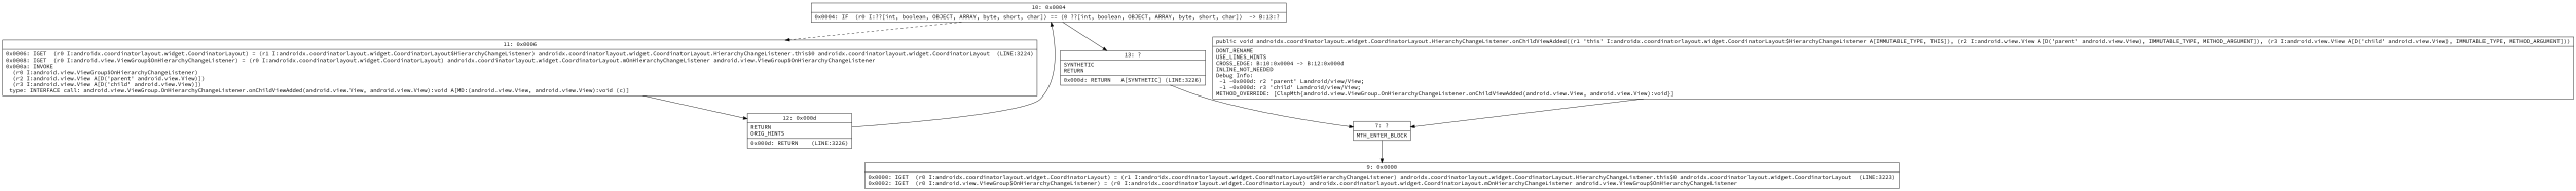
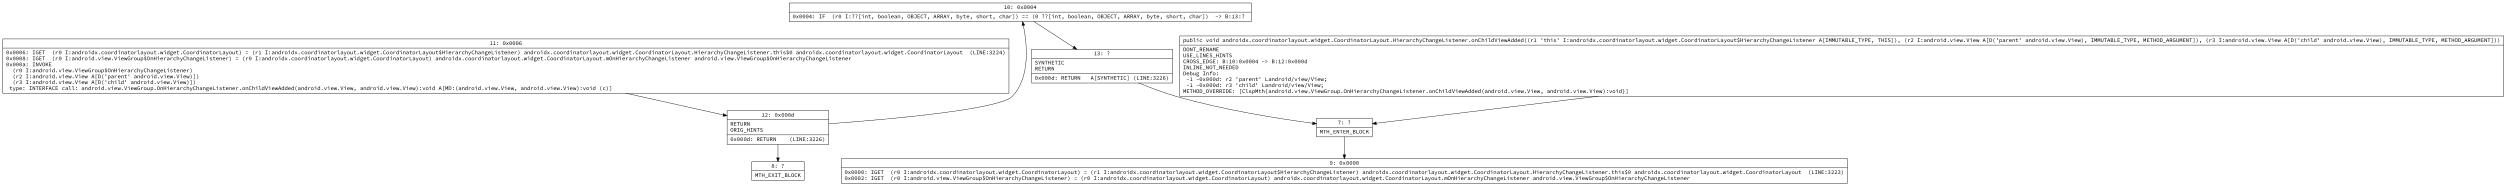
  digraph {
    fontname="Source Code Pro"
    node [fontname="Source Code Pro" shape=record]
    edge [fontname="Source Code Pro"]
    n1 [label="{7\:\ ?|MTH_ENTER_BLOCK\l}"]
    n2 [label="{9\:\ 0x0000|0x0000: IGET  (r0 I:androidx.coordinatorlayout.widget.CoordinatorLayout) = (r1 I:androidx.coordinatorlayout.widget.CoordinatorLayout$HierarchyChangeListener) androidx.coordinatorlayout.widget.CoordinatorLayout.HierarchyChangeListener.this$0 androidx.coordinatorlayout.widget.CoordinatorLayout  (LINE:3223)\l0x0002: IGET  (r0 I:android.view.ViewGroup$OnHierarchyChangeListener) = (r0 I:androidx.coordinatorlayout.widget.CoordinatorLayout) androidx.coordinatorlayout.widget.CoordinatorLayout.mOnHierarchyChangeListener android.view.ViewGroup$OnHierarchyChangeListener \l}"]
    n3 [label="{10\:\ 0x0004|0x0004: IF  (r0 I:??[int, boolean, OBJECT, ARRAY, byte, short, char]) == (0 ??[int, boolean, OBJECT, ARRAY, byte, short, char])  \-\> B:13:? \l}"]
    n4 [label="{11\:\ 0x0006|0x0006: IGET  (r0 I:androidx.coordinatorlayout.widget.CoordinatorLayout) = (r1 I:androidx.coordinatorlayout.widget.CoordinatorLayout$HierarchyChangeListener) androidx.coordinatorlayout.widget.CoordinatorLayout.HierarchyChangeListener.this$0 androidx.coordinatorlayout.widget.CoordinatorLayout  (LINE:3224)\l0x0008: IGET  (r0 I:android.view.ViewGroup$OnHierarchyChangeListener) = (r0 I:androidx.coordinatorlayout.widget.CoordinatorLayout) androidx.coordinatorlayout.widget.CoordinatorLayout.mOnHierarchyChangeListener android.view.ViewGroup$OnHierarchyChangeListener \l0x000a: INVOKE  \l  (r0 I:android.view.ViewGroup$OnHierarchyChangeListener)\l  (r2 I:android.view.View A[D('parent' android.view.View)])\l  (r3 I:android.view.View A[D('child' android.view.View)])\l type: INTERFACE call: android.view.ViewGroup.OnHierarchyChangeListener.onChildViewAdded(android.view.View, android.view.View):void A[MD:(android.view.View, android.view.View):void (c)]\l}"]
    n5 [label="{13\:\ ?|SYNTHETIC\lRETURN\l|0x000d: RETURN   A[SYNTHETIC] (LINE:3226)\l}"]
    n6 [label="{12\:\ 0x000d|RETURN\lORIG_HINTS\l|0x000d: RETURN    (LINE:3226)\l}"]
+   n7 [label="{8\:\ ?|MTH_EXIT_BLOCK\l}"]
    n8 [label="{public void androidx.coordinatorlayout.widget.CoordinatorLayout.HierarchyChangeListener.onChildViewAdded((r1 'this' I:androidx.coordinatorlayout.widget.CoordinatorLayout$HierarchyChangeListener A[IMMUTABLE_TYPE, THIS]), (r2 I:android.view.View A[D('parent' android.view.View), IMMUTABLE_TYPE, METHOD_ARGUMENT]), (r3 I:android.view.View A[D('child' android.view.View), IMMUTABLE_TYPE, METHOD_ARGUMENT]))  | DONT_RENAME\lUSE_LINES_HINTS\lCROSS_EDGE: B:10:0x0004 \-\> B:12:0x000d\lINLINE_NOT_NEEDED\lDebug Info:\l  \-1 \-0x000d: r2 'parent' Landroid\/view\/View;\l  \-1 \-0x000d: r3 'child' Landroid\/view\/View;\lMETHOD_OVERRIDE: [ClspMth\{android.view.ViewGroup.OnHierarchyChangeListener.onChildViewAdded(android.view.View, android.view.View):void\}]\l}"]
    n1 -> n2
-   n3 -> n4 [style=dashed]
    n3 -> n5
    n4 -> n6
    n5 -> n1
    n6 -> n3
+   n6 -> n7
    n8 -> n1
  }
